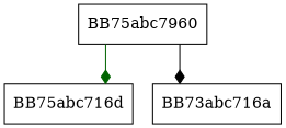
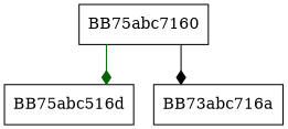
  digraph {
    splines=ortho
    node [shape=box]
    edge [arrowhead=diamond]
-   BB75abc7160 [label=BB75abc7960]
-   BB75abc716d
+   BB75abc7160
+   BB75abc716d [label=BB75abc516d]
    n3 [label=BB73abc716a]
    BB75abc7160 -> BB75abc716d [color=darkgreen]
    BB75abc7160 -> n3 [color=black]
  }
